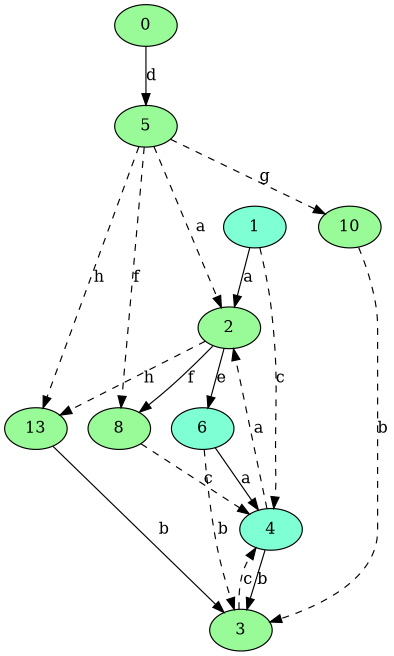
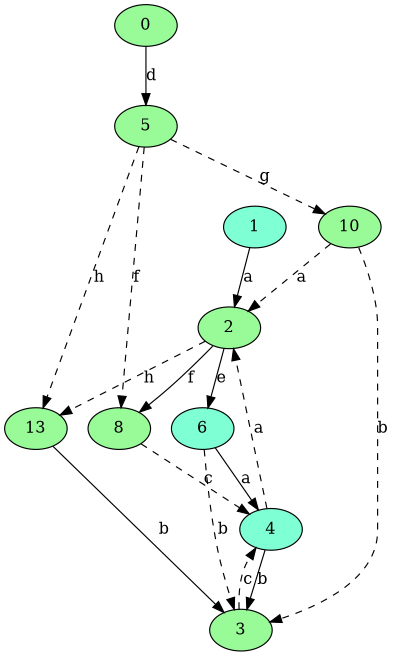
  strict digraph {
    node [fillcolor=palegreen style=filled]
    edge [style=dashed]
    1 [fillcolor=aquamarine]
    2
    4 [fillcolor=aquamarine]
    6 [fillcolor=aquamarine]
    8
    13
    3
    5
    10
    0
    1 -> 2 [label=a style=solid]
-   1 -> 4 [label=c]
    2 -> 6 [label=e style=solid]
    2 -> 8 [label=f style=solid]
    2 -> 13 [label=h]
    4 -> 2 [label=a]
    4 -> 3 [label=b style=solid]
    6 -> 4 [label=a style=solid]
    6 -> 3 [label=b]
    8 -> 4 [label=c]
    13 -> 3 [label=b style=solid]
    3 -> 4 [label=c]
    5 -> 8 [label=f]
    5 -> 13 [label=h]
    5 -> 10 [label=g]
-   5 -> 2 [label=a]
+   10 -> 2 [label=a]
    10 -> 3 [label=b]
    0 -> 5 [label=d style=solid]
  }
